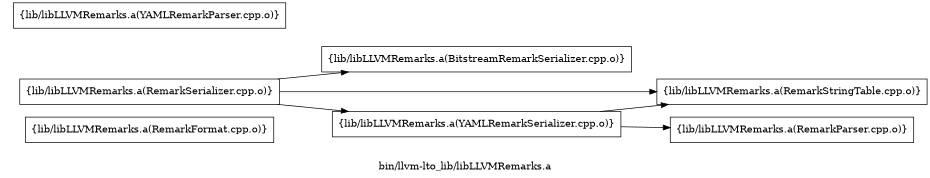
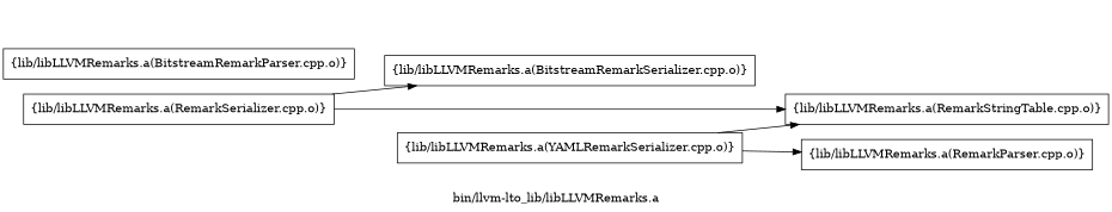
  digraph {
    label="bin/llvm-lto_lib/libLLVMRemarks.a"
    rankdir=LR
    node [group=0 shape=box]
-   n1 [label="{lib/libLLVMRemarks.a(RemarkFormat.cpp.o)}"]
    n2 [label="{lib/libLLVMRemarks.a(RemarkSerializer.cpp.o)}"]
    n3 [label="{lib/libLLVMRemarks.a(BitstreamRemarkSerializer.cpp.o)}"]
    n4 [label="{lib/libLLVMRemarks.a(YAMLRemarkSerializer.cpp.o)}"]
    n5 [label="{lib/libLLVMRemarks.a(RemarkStringTable.cpp.o)}"]
    n6 [label="{lib/libLLVMRemarks.a(RemarkParser.cpp.o)}"]
-   n8 [label="{lib/libLLVMRemarks.a(YAMLRemarkParser.cpp.o)}"]
+   n7 [label="{lib/libLLVMRemarks.a(BitstreamRemarkParser.cpp.o)}"]
    n2 -> n3
-   n2 -> n4
    n2 -> n5
    n4 -> n5
    n4 -> n6
  }
